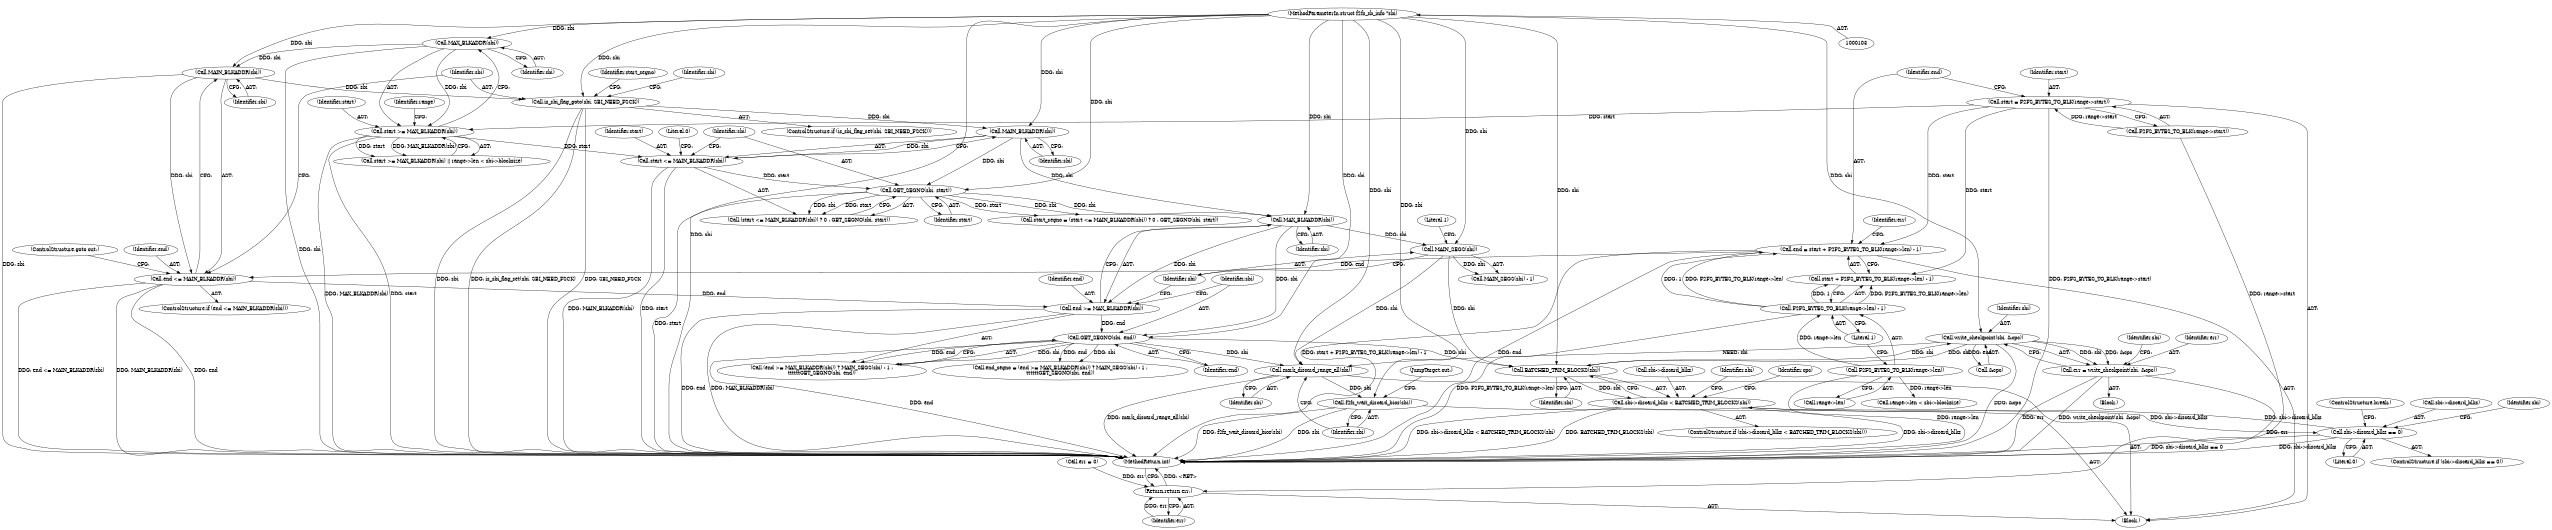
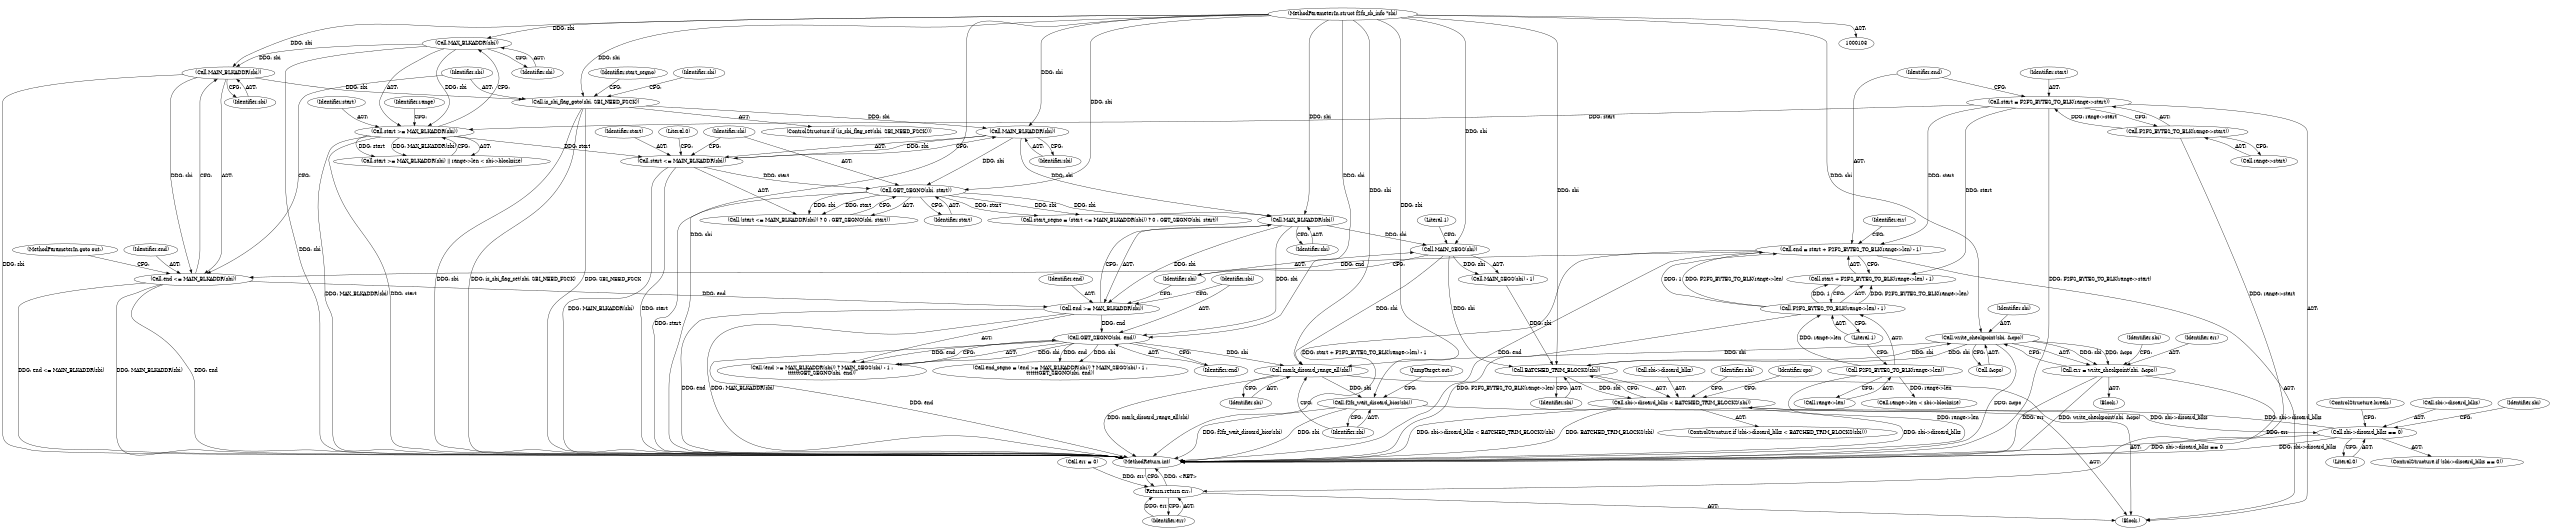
  digraph {
    n1 [label="(Call,write_checkpoint(sbi, &cpc))"]
    n2 [label="(Call,BATCHED_TRIM_BLOCKS(sbi))"]
    n3 [label="(Call,err = write_checkpoint(sbi, &cpc))"]
    n4 [label="(Call,mark_discard_range_all(sbi))"]
    n5 [label="(Call,&cpc)"]
    n6 [label="(MethodReturn,int)"]
    n7 [label="(Call,sbi->discard_blks < BATCHED_TRIM_BLOCKS(sbi))"]
    n8 [label="(Identifier,sbi)"]
    n9 [label="(Return,return err;)"]
    n10 [label="(Block,)"]
    n11 [label="(Call,f2fs_wait_discard_bios(sbi))"]
    n12 [label="(Block,)"]
    n13 [label="(Identifier,sbi)"]
    n14 [label="(Call,sbi->discard_blks == 0)"]
    n15 [label="(ControlStructure,if (sbi->discard_blks < BATCHED_TRIM_BLOCKS(sbi)))"]
    n16 [label="(Call,GET_SEGNO(sbi, end))"]
    n17 [label="(Call,(end >= MAX_BLKADDR(sbi)) ? MAIN_SEGS(sbi) - 1 :\n\t\t\t\t\t\tGET_SEGNO(sbi, end))"]
    n18 [label="(Call,end_segno = (end >= MAX_BLKADDR(sbi)) ? MAIN_SEGS(sbi) - 1 :\n\t\t\t\t\t\tGET_SEGNO(sbi, end))"]
    n19 [label="(Identifier,end)"]
    n20 [label="(Call,MAX_BLKADDR(sbi))"]
    n21 [label="(Call,end >= MAX_BLKADDR(sbi))"]
    n22 [label="(Call,MAIN_SEGS(sbi))"]
    n23 [label="(Identifier,sbi)"]
    n24 [label="(Identifier,sbi)"]
    n25 [label="(Call,MAIN_SEGS(sbi) - 1)"]
    n26 [label="(Call,GET_SEGNO(sbi, start))"]
    n27 [label="(Identifier,start)"]
    n28 [label="(Call,(start <= MAIN_BLKADDR(sbi)) ? 0 : GET_SEGNO(sbi, start))"]
    n29 [label="(Call,start_segno = (start <= MAIN_BLKADDR(sbi)) ? 0 : GET_SEGNO(sbi, start))"]
    n30 [label="(Call,MAIN_BLKADDR(sbi))"]
    n31 [label="(Call,start <= MAIN_BLKADDR(sbi))"]
    n32 [label="(Identifier,sbi)"]
    n33 [label="(Call,is_sbi_flag_goto(sbi, SBI_NEED_FSCK))"]
    n34 [label="(ControlStructure,if (is_sbi_flag_set(sbi, SBI_NEED_FSCK)))"]
    n35 [label="(Call,MAIN_BLKADDR(sbi))"]
    n36 [label="(Call,end <= MAIN_BLKADDR(sbi))"]
    n37 [label="(Identifier,sbi)"]
-   n38 [label="(ControlStructure,if (end <= MAIN_BLKADDR(sbi)))"]
    n39 [label="(Call,MAX_BLKADDR(sbi))"]
    n40 [label="(Call,start >= MAX_BLKADDR(sbi))"]
    n41 [label="(Identifier,sbi)"]
    n42 [label="(Call,start >= MAX_BLKADDR(sbi) || range->len < sbi->blocksize)"]
    n43 [label="(MethodParameterIn,struct f2fs_sb_info *sbi)"]
    1000103
    n45 [label="(Identifier,sbi)"]
    n46 [label="(Call,start = F2FS_BYTES_TO_BLK(range->start))"]
    n47 [label="(Call,F2FS_BYTES_TO_BLK(range->start))"]
    n48 [label="(Call,end = start + F2FS_BYTES_TO_BLK(range->len) - 1)"]
    n49 [label="(Call,start + F2FS_BYTES_TO_BLK(range->len) - 1)"]
+   n50 [label="(Call,range->start)"]
    n51 [label="(Call,F2FS_BYTES_TO_BLK(range->len) - 1)"]
    n52 [label="(Literal,1)"]
    n53 [label="(Call,F2FS_BYTES_TO_BLK(range->len))"]
    n54 [label="(Call,range->len < sbi->blocksize)"]
    n55 [label="(Call,range->len)"]
    n56 [label="(ControlStructure,if (sbi->discard_blks == 0))"]
    n57 [label="(Literal,0)"]
    n58 [label="(Identifier,err)"]
    n59 [label="(Identifier,start)"]
    n60 [label="(JumpTarget,out:)"]
    n61 [label="(Identifier,end)"]
    n62 [label="(Identifier,sbi)"]
    n63 [label="(Literal,1)"]
    n64 [label="(Call,sbi->discard_blks)"]
    n65 [label="(Identifier,start_segno)"]
    n66 [label="(Identifier,end)"]
    n67 [label="(Identifier,sbi)"]
    n68 [label="(Identifier,range)"]
    n69 [label="(ControlStructure,break;)"]
    n70 [label="(Call,sbi->discard_blks)"]
    n71 [label="(Identifier,sbi)"]
    n72 [label="(Call,err = 0)"]
-   n73 [label="(ControlStructure,goto out;)"]
+   n73 [label="(MethodParameterIn,goto out;)"]
    n74 [label="(Identifier,err)"]
    n75 [label="(Identifier,start)"]
    n76 [label="(Identifier,err)"]
    n77 [label="(Identifier,sbi)"]
    n78 [label="(Identifier,sbi)"]
    n79 [label="(Identifier,sbi)"]
    n80 [label="(Identifier,cpc)"]
    n81 [label="(Identifier,start)"]
    n82 [label="(Identifier,end)"]
    n83 [label="(Identifier,sbi)"]
    n84 [label="(Identifier,sbi)"]
    n85 [label="(Literal,0)"]
    n1 -> n2 [label="DDG: sbi"]
    n1 -> n3 [label="AST: "]
    n1 -> n3 [label="DDG: sbi"]
    n1 -> n3 [label="DDG: &cpc"]
-   n1 -> n4 [label="NEED: sbi"]
-   n1 -> n5 [label="DDG: end"]
+   n1 -> n4 [label="DDG: sbi"]
+   n1 -> n5 [label="CFG: "]
    n1 -> n6 [label="DDG: &cpc"]
    n2 -> n1 [label="DDG: sbi"]
    n2 -> n7 [label="AST: "]
    n2 -> n7 [label="DDG: sbi"]
    n2 -> n8 [label="CFG: "]
    n3 -> n1 [label="CFG: "]
    n3 -> n6 [label="DDG: write_checkpoint(sbi, &cpc)"]
    n3 -> n6 [label="DDG: err"]
    n3 -> n9 [label="DDG: err"]
    n3 -> n10 [label="AST: "]
    n4 -> n6 [label="DDG: mark_discard_range_all(sbi)"]
    n4 -> n11 [label="DDG: sbi"]
    n4 -> n12 [label="AST: "]
    n4 -> n13 [label="CFG: "]
    n5 -> n1 [label="AST: "]
    n6 -> n9 [label="CFG: "]
    n7 -> n2 [label="CFG: "]
    n7 -> n6 [label="DDG: sbi->discard_blks"]
    n7 -> n6 [label="DDG: sbi->discard_blks < BATCHED_TRIM_BLOCKS(sbi)"]
    n7 -> n6 [label="DDG: BATCHED_TRIM_BLOCKS(sbi)"]
    n7 -> n14 [label="DDG: sbi->discard_blks"]
    n7 -> n15 [label="AST: "]
    n8 -> n2 [label="AST: "]
    n9 -> n6 [label="DDG: <RET>"]
    n9 -> n12 [label="AST: "]
    n9 -> n58 [label="CFG: "]
    n11 -> n6 [label="DDG: sbi"]
    n11 -> n6 [label="DDG: f2fs_wait_discard_bios(sbi)"]
    n11 -> n12 [label="AST: "]
    n11 -> n45 [label="CFG: "]
    n13 -> n4 [label="AST: "]
    n14 -> n6 [label="DDG: sbi->discard_blks"]
    n14 -> n6 [label="DDG: sbi->discard_blks == 0"]
    n14 -> n7 [label="DDG: sbi->discard_blks"]
    n14 -> n56 [label="AST: "]
    n14 -> n57 [label="CFG: "]
-   n16 -> n2 [label="DDG: sbi"]
+   n25 -> n2 [label="DDG: sbi"]
    n16 -> n4 [label="DDG: sbi"]
    n16 -> n6 [label="DDG: end"]
    n16 -> n17 [label="AST: "]
    n16 -> n17 [label="DDG: sbi"]
    n16 -> n17 [label="DDG: end"]
    n16 -> n18 [label="DDG: sbi"]
    n16 -> n18 [label="DDG: end"]
    n16 -> n19 [label="CFG: "]
    n17 -> n16 [label="CFG: "]
    n19 -> n16 [label="AST: "]
    n20 -> n16 [label="DDG: sbi"]
    n20 -> n21 [label="AST: "]
    n20 -> n21 [label="DDG: sbi"]
    n20 -> n22 [label="DDG: sbi"]
    n20 -> n23 [label="CFG: "]
    n21 -> n6 [label="DDG: end"]
    n21 -> n6 [label="DDG: MAX_BLKADDR(sbi)"]
    n21 -> n16 [label="DDG: end"]
    n21 -> n17 [label="AST: "]
    n21 -> n20 [label="CFG: "]
    n22 -> n2 [label="DDG: sbi"]
    n22 -> n4 [label="DDG: sbi"]
    n22 -> n24 [label="CFG: "]
    n22 -> n25 [label="AST: "]
    n22 -> n25 [label="DDG: sbi"]
    n23 -> n20 [label="AST: "]
    n24 -> n21 [label="CFG: "]
    n24 -> n22 [label="AST: "]
    n26 -> n6 [label="DDG: start"]
    n26 -> n20 [label="DDG: sbi"]
    n26 -> n27 [label="CFG: "]
    n26 -> n28 [label="AST: "]
    n26 -> n28 [label="DDG: sbi"]
    n26 -> n28 [label="DDG: start"]
    n26 -> n29 [label="DDG: sbi"]
    n26 -> n29 [label="DDG: start"]
    n27 -> n26 [label="AST: "]
    n28 -> n26 [label="CFG: "]
    n30 -> n20 [label="DDG: sbi"]
    n30 -> n26 [label="DDG: sbi"]
    n30 -> n31 [label="AST: "]
    n30 -> n31 [label="DDG: sbi"]
    n30 -> n32 [label="CFG: "]
    n31 -> n6 [label="DDG: MAIN_BLKADDR(sbi)"]
    n31 -> n6 [label="DDG: start"]
    n31 -> n26 [label="DDG: start"]
    n31 -> n28 [label="AST: "]
    n31 -> n30 [label="CFG: "]
    n32 -> n30 [label="AST: "]
    n33 -> n6 [label="DDG: is_sbi_flag_set(sbi, SBI_NEED_FSCK)"]
    n33 -> n6 [label="DDG: SBI_NEED_FSCK"]
    n33 -> n6 [label="DDG: sbi"]
    n33 -> n30 [label="DDG: sbi"]
    n33 -> n34 [label="AST: "]
    n35 -> n6 [label="DDG: sbi"]
    n35 -> n33 [label="DDG: sbi"]
    n35 -> n36 [label="AST: "]
    n35 -> n36 [label="DDG: sbi"]
    n35 -> n37 [label="CFG: "]
    n36 -> n6 [label="DDG: end"]
    n36 -> n6 [label="DDG: end <= MAIN_BLKADDR(sbi)"]
    n36 -> n6 [label="DDG: MAIN_BLKADDR(sbi)"]
    n36 -> n21 [label="DDG: end"]
    n36 -> n35 [label="CFG: "]
-   n36 -> n38 [label="AST: "]
    n37 -> n35 [label="AST: "]
    n39 -> n6 [label="DDG: sbi"]
    n39 -> n35 [label="DDG: sbi"]
    n39 -> n40 [label="AST: "]
    n39 -> n40 [label="DDG: sbi"]
    n39 -> n41 [label="CFG: "]
    n40 -> n6 [label="DDG: start"]
    n40 -> n6 [label="DDG: MAX_BLKADDR(sbi)"]
    n40 -> n31 [label="DDG: start"]
    n40 -> n39 [label="CFG: "]
    n40 -> n42 [label="AST: "]
    n40 -> n42 [label="DDG: start"]
    n40 -> n42 [label="DDG: MAX_BLKADDR(sbi)"]
    n41 -> n39 [label="AST: "]
    n42 -> n40 [label="CFG: "]
    n43 -> n1 [label="DDG: sbi"]
    n43 -> n2 [label="DDG: sbi"]
    n43 -> n4 [label="DDG: sbi"]
    n43 -> n6 [label="DDG: sbi"]
    n43 -> n11 [label="DDG: sbi"]
    n43 -> n16 [label="DDG: sbi"]
    n43 -> n20 [label="DDG: sbi"]
    n43 -> n22 [label="DDG: sbi"]
    n43 -> n26 [label="DDG: sbi"]
    n43 -> n30 [label="DDG: sbi"]
    n43 -> n33 [label="DDG: sbi"]
    n43 -> n35 [label="DDG: sbi"]
    n43 -> n39 [label="DDG: sbi"]
-   1000103 -> n43 [label="AST: "]
+   n43 -> 1000103 [label="AST: "]
    n45 -> n4 [label="CFG: "]
    n45 -> n11 [label="AST: "]
    n46 -> n6 [label="DDG: F2FS_BYTES_TO_BLK(range->start)"]
    n46 -> n12 [label="AST: "]
    n46 -> n40 [label="DDG: start"]
    n46 -> n47 [label="CFG: "]
    n46 -> n48 [label="DDG: start"]
    n46 -> n49 [label="DDG: start"]
    n47 -> n6 [label="DDG: range->start"]
    n47 -> n46 [label="AST: "]
    n47 -> n46 [label="DDG: range->start"]
+   n47 -> n50 [label="CFG: "]
    n48 -> n6 [label="DDG: start + F2FS_BYTES_TO_BLK(range->len) - 1"]
    n48 -> n6 [label="DDG: end"]
    n48 -> n12 [label="AST: "]
    n48 -> n36 [label="DDG: end"]
    n48 -> n49 [label="CFG: "]
    n49 -> n48 [label="AST: "]
    n49 -> n51 [label="CFG: "]
+   n50 -> n47 [label="AST: "]
    n51 -> n6 [label="DDG: F2FS_BYTES_TO_BLK(range->len)"]
    n51 -> n48 [label="DDG: F2FS_BYTES_TO_BLK(range->len)"]
    n51 -> n48 [label="DDG: 1"]
    n51 -> n49 [label="AST: "]
    n51 -> n49 [label="DDG: F2FS_BYTES_TO_BLK(range->len)"]
    n51 -> n49 [label="DDG: 1"]
    n51 -> n52 [label="CFG: "]
    n52 -> n51 [label="AST: "]
    n52 -> n53 [label="CFG: "]
    n53 -> n6 [label="DDG: range->len"]
    n53 -> n51 [label="AST: "]
    n53 -> n51 [label="DDG: range->len"]
    n53 -> n54 [label="DDG: range->len"]
    n53 -> n55 [label="CFG: "]
    n55 -> n53 [label="AST: "]
    n57 -> n14 [label="AST: "]
    n58 -> n9 [label="AST: "]
    n58 -> n9 [label="DDG: err"]
    n59 -> n40 [label="AST: "]
    n60 -> n11 [label="CFG: "]
    n61 -> n46 [label="CFG: "]
    n61 -> n48 [label="AST: "]
    n62 -> n33 [label="AST: "]
    n62 -> n36 [label="CFG: "]
    n63 -> n22 [label="CFG: "]
    n64 -> n7 [label="AST: "]
    n65 -> n33 [label="CFG: "]
    n66 -> n21 [label="AST: "]
    n67 -> n33 [label="CFG: "]
    n68 -> n40 [label="CFG: "]
    n69 -> n14 [label="CFG: "]
    n70 -> n14 [label="AST: "]
    n71 -> n14 [label="CFG: "]
    n72 -> n9 [label="DDG: err"]
    n73 -> n36 [label="CFG: "]
    n74 -> n48 [label="CFG: "]
    n75 -> n46 [label="AST: "]
    n76 -> n3 [label="AST: "]
    n77 -> n3 [label="CFG: "]
    n78 -> n26 [label="AST: "]
    n78 -> n31 [label="CFG: "]
    n79 -> n7 [label="CFG: "]
    n80 -> n7 [label="CFG: "]
    n81 -> n31 [label="AST: "]
    n82 -> n36 [label="AST: "]
    n83 -> n16 [label="AST: "]
    n83 -> n21 [label="CFG: "]
    n84 -> n1 [label="AST: "]
    n85 -> n31 [label="CFG: "]
  }
